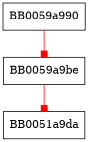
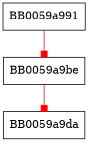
  digraph {
    splines=ortho
    node [shape=box]
    edge [arrowhead=box color=red]
-   BB0059a990
+   BB0059a990 [label=BB0059a991]
    BB0059a9be
-   BB0059a9da [label=BB0051a9da]
+   BB0059a9da
    BB0059a990 -> BB0059a9be
    BB0059a9be -> BB0059a9da
  }
